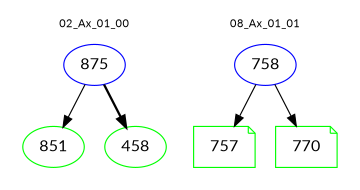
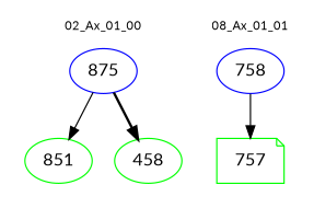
  digraph {
    fontname=Lato
    node [color=green fontname=Lato shape=ellipse]
    edge [color=black fontname=Lato style=solid]
    n1 [color=blue label=875]
    n2 [label=851]
    n3 [label=458]
    n4 [color=blue label=758]
    n5 [label=757 shape=note]
-   n6 [label=770 shape=note]
    subgraph cluster_1 {
      color=white
      fontsize=10
      label="02_Ax_01_00"
      n1
      n2
      n3
    }
    subgraph cluster_2 {
      color=white
      fontsize=10
      label="08_Ax_01_01"
      n4
      n5
-     n6
    }
    n1 -> n2
    n1 -> n3 [style=bold]
    n4 -> n5
-   n4 -> n6
  }
